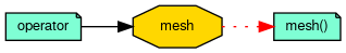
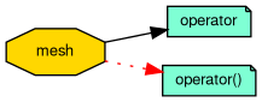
  digraph {
    rankdir=LR
    node [color=black fillcolor=aquamarine fontname=FreeSans fontsize=10 shape=note style=filled]
    edge [fontname=FreeSans fontsize=10 labelfontname=FreeSans labelfontsize=10]
    n1 [fillcolor=gold fontcolor=black height=0.2 label=mesh shape=octagon width=0.4]
    n2 [height=0.2 label=operator width=0.4]
-   n3 [height=0.2 label="mesh()" width=0.4]
-   n2 -> n1 [color=black style=solid]
+   n3 [height=0.2 label="operator()" width=0.4]
+   n1 -> n2 [color=black style=solid]
    n1 -> n3 [color=red style=dotted]
  }
